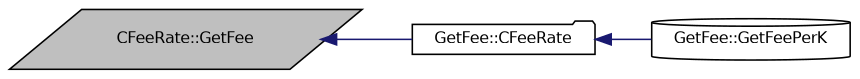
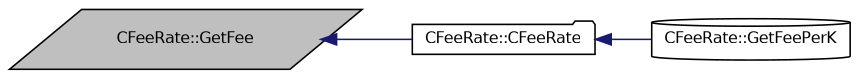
  digraph {
    rankdir=LR
    node [color=black fillcolor=white fontname=Helvetica fontsize=10 style=filled]
    edge [color=midnightblue dir=back fontname=Helvetica fontsize=10 labelfontname=Helvetica labelfontsize=10 style=solid]
    n1 [fillcolor=grey75 fontcolor=black height=0.2 label="CFeeRate::GetFee" shape=parallelogram width=0.4]
-   n2 [height=0.2 label="GetFee::CFeeRate" shape=folder width=0.4]
-   n3 [height=0.2 label="GetFee::GetFeePerK" shape=cylinder width=0.4]
+   n2 [height=0.2 label="CFeeRate::CFeeRate" shape=folder width=0.4]
+   n3 [height=0.2 label="CFeeRate::GetFeePerK" shape=cylinder width=0.4]
    n1 -> n2
    n2 -> n3
  }
